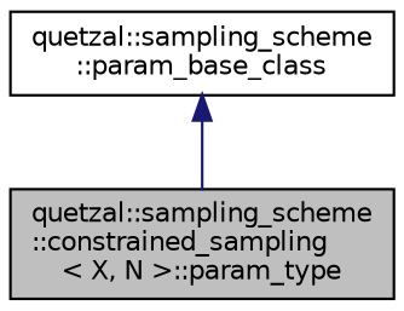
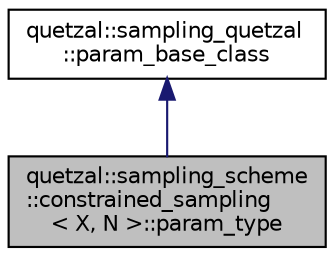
  digraph {
    node [color=black fontname=Helvetica fontsize=10 shape=record style=filled]
    n1 [fillcolor=grey75 fontcolor=black height=0.2 label="quetzal::sampling_scheme\l::constrained_sampling\l\< X, N \>::param_type" width=0.4]
-   n2 [fillcolor=white height=0.2 label="quetzal::sampling_scheme\l::param_base_class" width=0.4]
+   n2 [fillcolor=white height=0.2 label="quetzal::sampling_quetzal\l::param_base_class" width=0.4]
    n2 -> n1 [color=midnightblue dir=back fontname=Helvetica fontsize=10 labelfontname=Helvetica labelfontsize=10 style=solid]
  }
